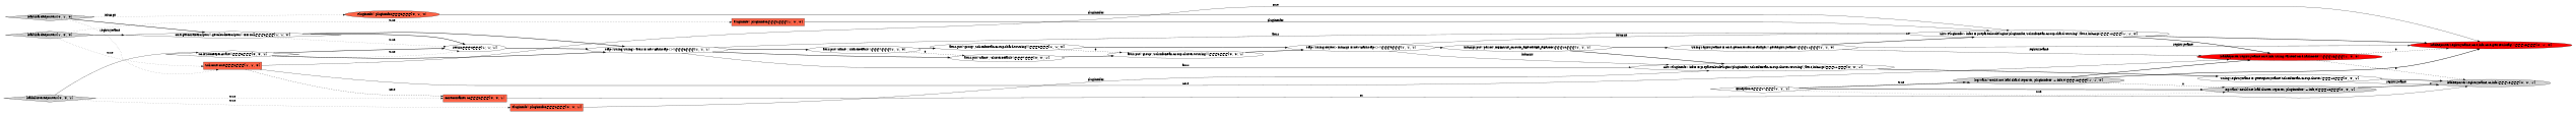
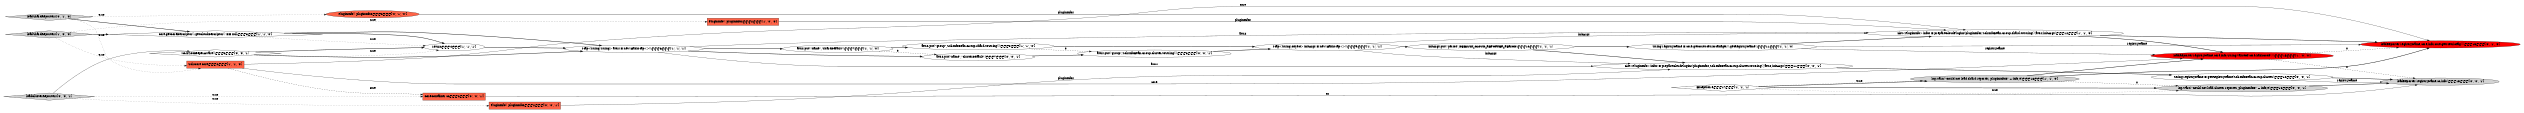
  digraph {
    rankdir=LR
    node [fillcolor=white shape=ellipse style=filled]
    edge [style=bold]
    n1 [fillcolor=lightgray label="loadReporter(registryName,cc,info)@@@15@@@['0', '0', '1']"]
    n2 [label="List<PluginInfo> infos = prepareCloudPlugins(pluginInfos,SolrInfoBean.Group.shard.toString(),attrs,initArgs)@@@12@@@['1', '1', '0']"]
    n3 [fillcolor=red label="loadReporter(registryName,core,info,core.getMetricTag())@@@15@@@['0', '1', '0']"]
    n4 [fillcolor=red label="loadReporter(registryName,core,info,String.valueOf(core.hashCode()))@@@15@@@['1', '0', '0']"]
    n5 [fillcolor=lightgray label="loadShardReporters['0', '1', '0']" shape=diamond]
    n6 [fillcolor=tomato label="PluginInfo(( pluginInfos@@@2@@@['0', '1', '0']"]
    n7 [fillcolor=tomato label="SolrCore core@@@2@@@['1', '1', '0']" shape=box]
    n8 [label="core.getCoreDescriptor().getCloudDescriptor() == null@@@3@@@['1', '1', '0']" shape=diamond]
    n9 [fillcolor=tomato label="CoreContainer cc@@@2@@@['0', '0', '1']" shape=box]
    n10 [label="Map<String,String> attrs = new HashMap<>()@@@6@@@['1', '1', '1']"]
    n11 [label="return@@@4@@@['1', '1', '1']"]
    n12 [label="List<PluginInfo> infos = prepareCloudPlugins(pluginInfos,SolrInfoBean.Group.cluster.toString(),attrs,initArgs)@@@11@@@['0', '0', '1']"]
    n13 [label="attrs.put(\"name\",\"shardDefault\")@@@7@@@['1', '1', '0']"]
    n14 [label="attrs.put(\"name\",\"clusterDefault\")@@@7@@@['0', '0', '1']"]
    n15 [label="String registryName = getRegistryName(SolrInfoBean.Group.cluster)@@@12@@@['0', '0', '1']"]
    n16 [label="attrs.put(\"group\",SolrInfoBean.Group.shard.toString())@@@8@@@['1', '1', '0']"]
    n17 [label="attrs.put(\"group\",SolrInfoBean.Group.cluster.toString())@@@8@@@['0', '0', '1']"]
    n18 [fillcolor=lightgray label="log.warn(\"Could not load shard reporter, pluginInfo=\" + info,e)@@@18@@@['1', '1', '0']"]
    n19 [fillcolor=lightgray label="log.warn(\"Could not load cluster reporter, pluginInfo=\" + info,e)@@@18@@@['0', '0', '1']"]
    n20 [label="Map<String,Object> initArgs = new HashMap<>()@@@9@@@['1', '1', '1']"]
    n21 [label="initArgs.put(\"period\",DEFAULT_CLOUD_REPORTER_PERIOD)@@@10@@@['1', '1', '1']"]
    n22 [label="String registryName = core.getCoreMetricManager().getRegistryName()@@@11@@@['1', '1', '0']"]
    n23 [label="!cc.isZooKeeperAware()@@@3@@@['0', '0', '1']" shape=diamond]
    n24 [fillcolor=tomato label="PluginInfo(( pluginInfos@@@2@@@['1', '0', '0']" shape=box]
    n25 [fillcolor=lightgray label="loadShardReporters['1', '0', '0']" shape=diamond]
    n26 [fillcolor=lightgray label="loadClusterReporters['0', '0', '1']" shape=diamond]
    n27 [fillcolor=tomato label="PluginInfo(( pluginInfos@@@2@@@['0', '0', '1']" shape=box]
    n28 [label="Exception e@@@17@@@['1', '1', '1']" shape=diamond]
    n2 -> n3
    n2 -> n4
    n4 -> n1 [label=0 style=dashed]
    n4 -> n3 [label=0 style=dashed]
-   n5 -> n6 [label=initArgs style=dotted]
-   n5 -> n7 [label=registryName style=dotted]
+   n5 -> n6 [label=true style=dotted]
+   n5 -> n7 [label=true style=dotted]
    n5 -> n8
    n6 -> n2 [label=pluginInfos style=solid]
    n7 -> n3 [label=core style=solid]
    n7 -> n4 [label=core style=solid]
    n7 -> n9 [label=core style=dashed]
    n8 -> n10
    n8 -> n11
    n8 -> n11 [label=true style=dotted]
    n9 -> n1 [label=cc style=solid]
    n10 -> n2 [label=attrs style=solid]
    n10 -> n12 [label=attrs style=solid]
    n10 -> n13
    n10 -> n14
    n11 -> n10
    n12 -> n15
    n13 -> n14 [label=0 style=dashed]
    n13 -> n16
    n14 -> n17
    n15 -> n1
    n15 -> n1 [label=registryName style=solid]
    n16 -> n17 [label=0 style=dashed]
    n16 -> n20
    n17 -> n20
    n18 -> n3
    n18 -> n4
    n18 -> n19 [label=0 style=dashed]
    n19 -> n1
    n20 -> n2 [label=initArgs style=solid]
    n20 -> n12 [label=initArgs style=solid]
    n20 -> n21
    n21 -> n12
    n21 -> n22
    n22 -> n2
    n22 -> n3 [label=registryName style=solid]
    n22 -> n4 [label=registryName style=solid]
    n23 -> n10
    n23 -> n11 [label=true style=dotted]
    n23 -> n11
    n24 -> n2 [label=pluginInfos style=solid]
    n25 -> n7 [label=true style=dotted]
    n25 -> n8
    n25 -> n24 [label=true style=dotted]
    n26 -> n9 [label=true style=dotted]
    n26 -> n23 [style=solid]
    n26 -> n27 [label=true style=dotted]
    n27 -> n12 [label=pluginInfos style=solid]
    n28 -> n18
    n28 -> n18 [label=true style=dotted]
    n28 -> n19
    n28 -> n19 [label=true style=dotted]
  }
